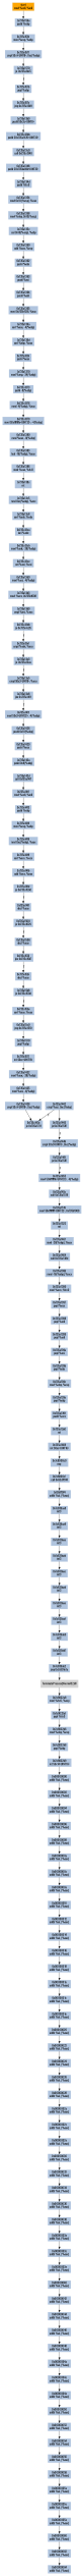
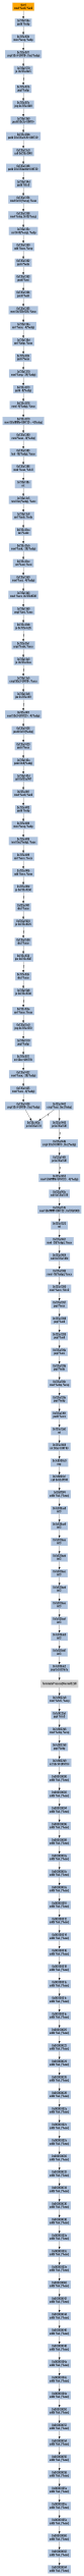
  digraph {
    fontname=Oswald
    node [color=lightsteelblue fillcolor=lightsteelblue fontname=Oswald shape=rectangle style=filled]
    edge [color="#000000" fontname=Oswald]
    n1 [color=lightgrey fillcolor=orange label="start\nmovl %edi, %edi"]
    n2 [label="0x735a156e\npushl %ebp"]
    n3 [label="0x735a156f\nmovl %esp, %ebp"]
    n4 [label="0x735a1571\ncmpl $0x1<UINT8>, 0xc(%ebp)"]
    n5 [label="0x735a1570\nje 0x735a1bc5"]
    n6 [label="0x735a157b\npopl %ebp"]
    n7 [label="0x735a157c\njmp 0x735a13b9"]
    n8 [label="0x735a13b9\npushl $0x2c<UINT8>"]
    n9 [label="0x735a13bb\npushl $0x735a1470<UINT32>"]
    n10 [label="0x735a13c0\ncall 0x735a1348"]
    n11 [label="0x735a1348\npushl $0x735ba84d<UINT32>"]
    n12 [label="0x735a134d\npushl %fs:0"]
    n13 [label="0x735a1354\nmovl 0x10(%esp), %eax"]
    n14 [label="0x735a1358\nmovl %ebp, 0x10(%esp)"]
    n15 [label="0x735a135c\nleal 0x10(%esp), %ebp"]
    n16 [label="0x735a1360\nsubl %eax, %esp"]
    n17 [label="0x735a1362\npushl %ebx"]
    n18 [label="0x735a1363\npushl %esi"]
    n19 [label="0x735a1364\npushl %edi"]
    n20 [label="0x735a1365\nmovl 0x735bf138, %eax"]
    n21 [label="0x735a136a\nxorl %eax, -4(%ebp)"]
    n22 [label="0x735a136d\nxorl %ebp, %eax"]
    n23 [label="0x735a136f\npushl %eax"]
    n24 [label="0x735a1370\nmovl %esp, -24(%ebp)"]
    n25 [label="0x735a1373\npushl -8(%ebp)"]
    n26 [label="0x735a1376\nmovl -4(%ebp), %eax"]
    n27 [label="0x735a1379\nmovl $0xfffffffe<UINT32>, -4(%ebp)"]
    n28 [label="0x735a1380\nmovl %eax, -8(%ebp)"]
    n29 [label="0x735a1383\nleal -16(%ebp), %eax"]
    n30 [label="0x735a1386\nmovl %eax, %fs:0"]
    n31 [label="0x735a138c\nret"]
    n32 [label="0x735a13c5\nmovl 0xc(%ebp), %ecx"]
    n33 [label="0x735a13c8\nxorl %edx, %edx"]
    n34 [label="0x735a13ca\nincl %edx"]
    n35 [label="0x735a13cb\nmovl %edx, -28(%ebp)"]
    n36 [label="0x735a13ce\nxorl %esi, %esi"]
    n37 [label="0x735a13d0\nmovl %esi, -4(%ebp)"]
    n38 [label="0x735a13d3\nmovl %ecx, 0x735bf008"]
    n39 [label="0x735a13d9\ncmpl %esi, %ecx"]
    n40 [label="0x735a13db\nje 0x735a1c26"]
    n41 [label="0x735a13e1\ncmpl %edx, %ecx"]
    n42 [label="0x735a13e3\nje 0x735a13ea"]
    n43 [label="0x735a13e5\ncmpl $0x2<UINT8>, %ecx"]
    n44 [label="0x735a13e8\njne 0x735a141f"]
    n45 [label="0x735a141f\nmovl $0x3<UINT32>, -4(%ebp)"]
    n46 [label="0x735a1426\npushl 0x10(%ebp)"]
    n47 [label="0x735a1429\npushl %ecx"]
    n48 [label="0x735a142a\npushl 0x8(%ebp)"]
    n49 [label="0x735a142d\ncall 0x735a14f1"]
    n50 [label="0x735a14f1\nmovl %edi, %edi"]
    n51 [label="0x735a14f3\npushl %ebp"]
    n52 [label="0x735a14f4\nmovl %esp, %ebp"]
    n53 [label="0x735a14f6\nmovl 0xc(%ebp), %eax"]
    n54 [label="0x735a14f9\nxorl %ecx, %ecx"]
    n55 [label="0x735a14fb\nsubl %ecx, %eax"]
    n56 [label="0x735a14fd\nje 0x735a150d"]
    n57 [label="0x735a14ff\ndecl %eax"]
    n58 [label="0x735a1500\nje 0x735a1624"]
    n59 [label="0x735a1506\ndecl %eax"]
    n60 [label="0x735a1507\njne 0x735a15b7"]
    n61 [label="0x735a15b7\ndecl %eax"]
    n62 [label="0x735a15b8\nje 0x735a150d"]
    n63 [label="0x735a15be\nxorl %eax, %eax"]
    n64 [label="0x735a15c0\njmp 0x735a1510"]
    n65 [label="0x735a1510\npopl %ebp"]
    n66 [label="0x735a1511\nret $0xc<UINT16>"]
    n67 [label="0x735a1432\nmovl %eax, -28(%ebp)"]
    n68 [label="0x735a1435\nmovl %esi, -4(%ebp)"]
    n69 [label="0x735a1438\ncmpl $0x1<UINT8>, 0xc(%ebp)"]
    n70 [label="0x735a143c\nje 0x735a173f"]
    n71 [label="0x735a1442\ncmpl %esi, 0xc(%ebp)"]
    n72 [label="0x735a1445\nje 0x735a1581"]
    n73 [label="0x735a144b\ncmpl $0x3<UINT8>, 0xc(%ebp)"]
    n74 [label="0x735a144f\nje 0x735a1581"]
    n75 [label="0x735a1455\nmovl $0xfffffffe<UINT32>, -4(%ebp)"]
    n76 [label="0x735a145c\ncall 0x735a1519"]
    n77 [label="0x735a1519\nmovl $0xffffffff<UINT32>, 0x735bf008"]
    n78 [label="0x735a1523\nret"]
    n79 [label="0x735a1461\nmovl -28(%ebp), %eax"]
    n80 [label="0x735a1464\ncall 0x735a138d"]
    n81 [label="0x735a138d\nmovl -16(%ebp), %ecx"]
    n82 [label="0x735a1390\nmovl %ecx, %fs:0"]
    n83 [label="0x735a1397\npopl %ecx"]
    n84 [label="0x735a1398\npopl %edi"]
    n85 [label="0x735a1399\npopl %edi"]
    n86 [label="0x735a139a\npopl %esi"]
    n87 [label="0x735a139b\npopl %ebx"]
    n88 [label="0x735a139c\nmovl %ebp, %esp"]
    n89 [label="0x735a139e\npopl %ebp"]
    n90 [label="0x735a139f\npushl %ecx"]
    n91 [label="0x735a13a0\nret"]
    n92 [label="0x735a1469\nret $0xc<UINT16>"]
    n93 [label="0x7c8000c0\nnop "]
    n94 [label="0x7c8000c1\ncall 0x63d7f9f4"]
    n95 [label="0x63d7f9f4\naddb %al, (%eax)"]
    n96 [label="0x7c839aa8\nint3 "]
    n97 [label="0x7c839aa9\nint3 "]
    n98 [label="0x7c839aaa\nint3 "]
    n99 [label="0x7c839aab\nint3 "]
    n100 [label="0x7c839aac\nint3 "]
    n101 [label="0x7c839aad\nint3 "]
    n102 [label="0x7c839aae\nint3 "]
    n103 [label="0x7c839aaf\nint3 "]
    n104 [label="0x7c839ab0\nint3 "]
    n105 [label="0x7c839ab1\nint3 "]
    n106 [label="0x7c839ab2\njmp 0x7c801e1a"]
    n107 [color=lightgrey fillcolor=lightgrey label="TerminateProcess@kernel32.dll"]
    n108 [label="0x7c9032a8\nmovl %fs:0, %esp"]
    n109 [label="0x7c9032af\npopl %fs:0"]
    n110 [label="0x7c9032b6\nmovl %ebp, %esp"]
    n111 [label="0x7c9032b8\npopl %ebp"]
    n112 [label="0x7c9032b9\nret $0x14<UINT16>"]
    n113 [label="0x00000000\naddb %al, (%eax)"]
    n114 [label="0x00000002\naddb %al, (%eax)"]
    n115 [label="0x00000004\naddb %al, (%eax)"]
    n116 [label="0x00000006\naddb %al, (%eax)"]
    n117 [label="0x00000008\naddb %al, (%eax)"]
    n118 [label="0x0000000a\naddb %al, (%eax)"]
    n119 [label="0x0000000c\naddb %al, (%eax)"]
    n120 [label="0x0000000e\naddb %al, (%eax)"]
    n121 [label="0x00000010\naddb %al, (%eax)"]
    n122 [label="0x00000012\naddb %al, (%eax)"]
    n123 [label="0x00000014\naddb %al, (%eax)"]
    n124 [label="0x00000016\naddb %al, (%eax)"]
    n125 [label="0x00000018\naddb %al, (%eax)"]
    n126 [label="0x0000001a\naddb %al, (%eax)"]
    n127 [label="0x0000001c\naddb %al, (%eax)"]
    n128 [label="0x0000001e\naddb %al, (%eax)"]
    n129 [label="0x00000020\naddb %al, (%eax)"]
    n130 [label="0x00000022\naddb %al, (%eax)"]
    n131 [label="0x00000024\naddb %al, (%eax)"]
    n132 [label="0x00000026\naddb %al, (%eax)"]
    n133 [label="0x00000028\naddb %al, (%eax)"]
    n134 [label="0x0000002a\naddb %al, (%eax)"]
    n135 [label="0x0000002c\naddb %al, (%eax)"]
    n136 [label="0x0000002e\naddb %al, (%eax)"]
    n137 [label="0x00000030\naddb %al, (%eax)"]
    n138 [label="0x00000032\naddb %al, (%eax)"]
    n139 [label="0x00000034\naddb %al, (%eax)"]
    n140 [label="0x00000036\naddb %al, (%eax)"]
    n141 [label="0x00000038\naddb %al, (%eax)"]
    n142 [label="0x0000003a\naddb %al, (%eax)"]
    n143 [label="0x0000003c\naddb %al, (%eax)"]
    n144 [label="0x0000003e\naddb %al, (%eax)"]
    n145 [label="0x00000040\naddb %al, (%eax)"]
    n146 [label="0x00000042\naddb %al, (%eax)"]
    n147 [label="0x00000044\naddb %al, (%eax)"]
    n148 [label="0x00000046\naddb %al, (%eax)"]
    n149 [label="0x00000048\naddb %al, (%eax)"]
    n150 [label="0x0000004a\naddb %al, (%eax)"]
    n151 [label="0x0000004c\naddb %al, (%eax)"]
    n152 [label="0x0000004e\naddb %al, (%eax)"]
    n153 [label="0x00000050\naddb %al, (%eax)"]
    n154 [label="0x00000052\naddb %al, (%eax)"]
    n155 [label="0x00000054\naddb %al, (%eax)"]
    n156 [label="0x00000056\naddb %al, (%eax)"]
    n157 [label="0x00000058\naddb %al, (%eax)"]
    n158 [label="0x0000005a\naddb %al, (%eax)"]
    n159 [label="0x0000005c\naddb %al, (%eax)"]
    n160 [label="0x0000005e\naddb %al, (%eax)"]
    n161 [label="0x00000060\naddb %al, (%eax)"]
    n162 [label="0x00000062\naddb %al, (%eax)"]
    n163 [label="0x00000064\naddb %al, (%eax)"]
    n1 -> n2
    n2 -> n3
    n3 -> n4
    n4 -> n5
    n5 -> n6 [label=F]
    n6 -> n7
    n7 -> n8
    n8 -> n9
    n9 -> n10
    n10 -> n11
    n11 -> n12
    n12 -> n13
    n13 -> n14
    n14 -> n15
    n15 -> n16
    n16 -> n17
    n17 -> n18
    n18 -> n19
    n19 -> n20
    n20 -> n21
    n21 -> n22
    n22 -> n23
    n23 -> n24
    n24 -> n25
    n25 -> n26
    n26 -> n27
    n27 -> n28
    n28 -> n29
    n29 -> n30
    n30 -> n31
    n31 -> n32
    n32 -> n33
    n33 -> n34
    n34 -> n35
    n35 -> n36
    n36 -> n37
    n37 -> n38
    n38 -> n39
    n39 -> n40
    n40 -> n41 [label=F]
    n41 -> n42
    n42 -> n43 [label=F]
    n43 -> n44
    n44 -> n45 [label=T]
    n45 -> n46
    n46 -> n47
    n47 -> n48
+   n48 -> n49
    n49 -> n50
    n50 -> n51
    n51 -> n52
    n52 -> n53
    n53 -> n54
    n54 -> n55
    n55 -> n56
    n56 -> n57 [label=F]
    n57 -> n58
    n58 -> n59 [label=F]
    n59 -> n60
    n60 -> n61 [label=T]
    n61 -> n62
    n62 -> n63 [label=F]
    n63 -> n64
    n64 -> n65
    n65 -> n66
    n66 -> n67
    n67 -> n68
    n68 -> n69
    n69 -> n70
    n71 -> n70 [label=F]
    n71 -> n72
    n72 -> n73 [label=F]
    n73 -> n74
    n74 -> n75 [label=F]
    n75 -> n76
    n76 -> n77
    n77 -> n78
    n78 -> n79
    n79 -> n80
    n80 -> n81
    n81 -> n82
    n82 -> n83
    n83 -> n84
    n84 -> n85
    n85 -> n86
    n86 -> n87
    n87 -> n88
    n88 -> n89
    n89 -> n90
    n90 -> n91
    n91 -> n92
    n92 -> n93
    n93 -> n94
    n94 -> n95
    n95 -> n96
    n96 -> n97
    n97 -> n98
    n98 -> n99
    n99 -> n100
    n100 -> n101
    n101 -> n102
    n102 -> n103
    n103 -> n104
    n104 -> n105
    n105 -> n106
    n106 -> n107
    n107 -> n108
    n108 -> n109
    n109 -> n110
    n110 -> n111
    n111 -> n112
    n112 -> n113
    n113 -> n114
    n114 -> n115
    n115 -> n116
    n116 -> n117
    n117 -> n118
    n118 -> n119
    n119 -> n120
    n120 -> n121
    n121 -> n122
    n122 -> n123
    n123 -> n124
    n124 -> n125
    n125 -> n126
    n126 -> n127
    n127 -> n128
    n128 -> n129
    n129 -> n130
    n130 -> n131
    n131 -> n132
    n132 -> n133
    n133 -> n134
    n134 -> n135
    n135 -> n136
    n136 -> n137
    n137 -> n138
    n138 -> n139
    n139 -> n140
    n140 -> n141
    n141 -> n142
    n142 -> n143
    n143 -> n144
    n144 -> n145
    n145 -> n146
    n146 -> n147
    n147 -> n148
    n148 -> n149
    n149 -> n150
    n150 -> n151
    n151 -> n152
    n152 -> n153
    n153 -> n154
    n154 -> n155
    n155 -> n156
    n156 -> n157
    n157 -> n158
    n158 -> n159
    n159 -> n160
    n160 -> n161
    n161 -> n162
    n162 -> n163
  }
